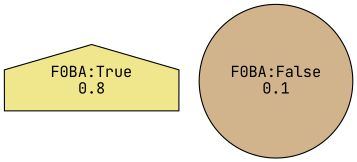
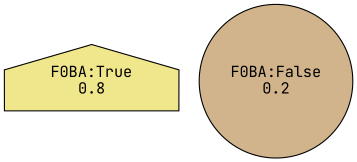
  graph {
    fontname="JetBrains Mono"
    node [style=filled fontname="JetBrains Mono"]
    n1 [label="F0BA:True\n0.8" fillcolor=khaki shape=house]
-   n2 [label="F0BA:False\n0.1" fillcolor=tan shape=circle]
+   n2 [label="F0BA:False\n0.2" fillcolor=tan shape=circle]
  }
